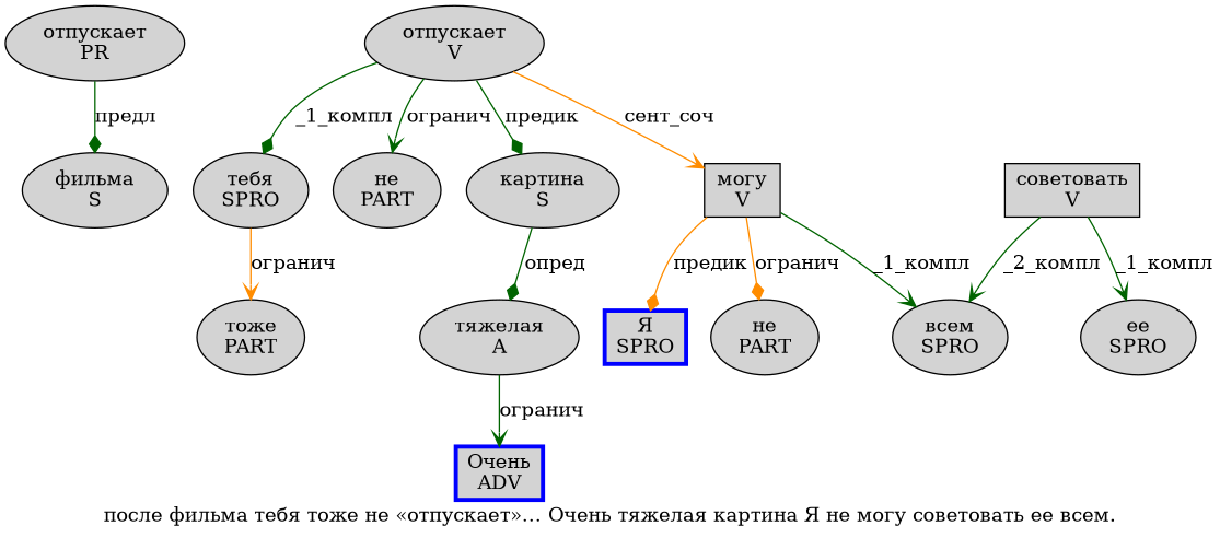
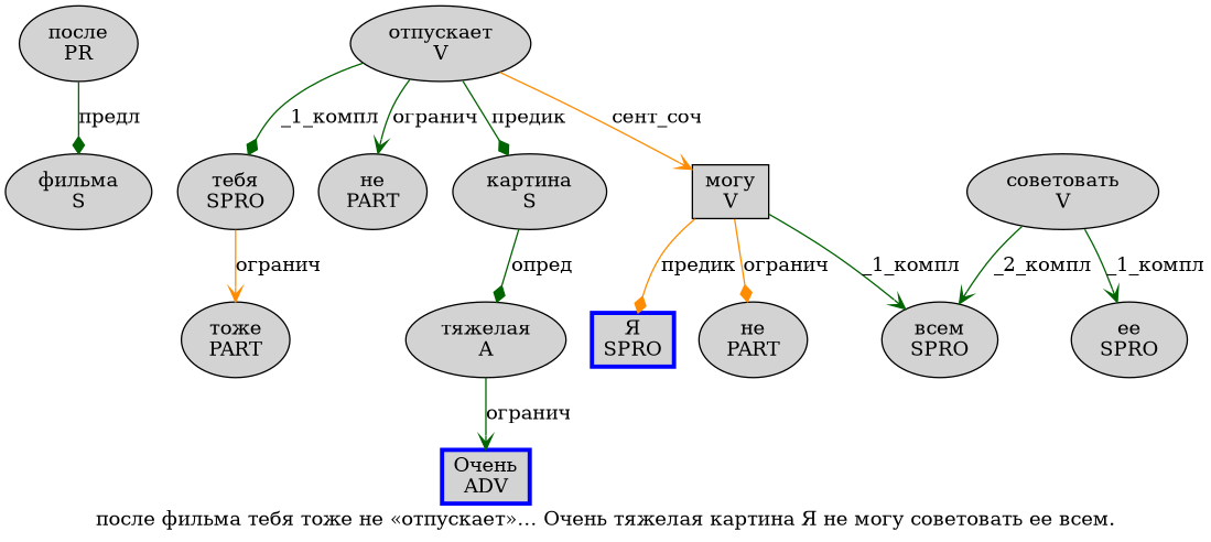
  digraph {
    label="после фильма тебя тоже не «отпускает»… Очень тяжелая картина Я не могу советовать ее всем."
    node [fillcolor=lightgray penwidth=1 shape=ellipse style=filled]
    edge [arrowhead=vee color=darkgreen]
-   n1 [label="отпускает\nPR"]
+   n1 [label="после\nPR"]
    n2 [label="фильма\nS"]
    n3 [label="тебя\nSPRO"]
    n4 [label="тоже\nPART"]
    n5 [label="не\nPART"]
    n6 [label="отпускает\nV"]
    n7 [label="картина\nS"]
    n8 [label="могу\nV" shape=box]
    n9 [label="тяжелая\nA"]
    n10 [color=blue label="Я\nSPRO" penwidth=3 shape=box]
    n11 [label="не\nPART"]
    n12 [label="всем\nSPRO"]
    n13 [color=blue label="Очень\nADV" penwidth=3 shape=box]
-   n14 [label="советовать\nV" shape=box]
+   n14 [label="советовать\nV"]
    n15 [label="ее\nSPRO"]
    n1 -> n2 [arrowhead=diamond label="предл"]
    n3 -> n4 [color=darkorange label="огранич"]
    n6 -> n3 [arrowhead=diamond label="_1_компл"]
    n6 -> n5 [label="огранич"]
    n6 -> n7 [arrowhead=diamond label="предик"]
    n6 -> n8 [color=darkorange label="сент_соч"]
    n7 -> n9 [arrowhead=diamond label="опред"]
    n8 -> n10 [arrowhead=diamond color=darkorange label="предик"]
    n8 -> n11 [arrowhead=diamond color=darkorange label="огранич"]
    n8 -> n12 [label="_1_компл"]
    n9 -> n13 [label="огранич"]
    n14 -> n12 [label="_2_компл"]
    n14 -> n15 [label="_1_компл"]
  }
